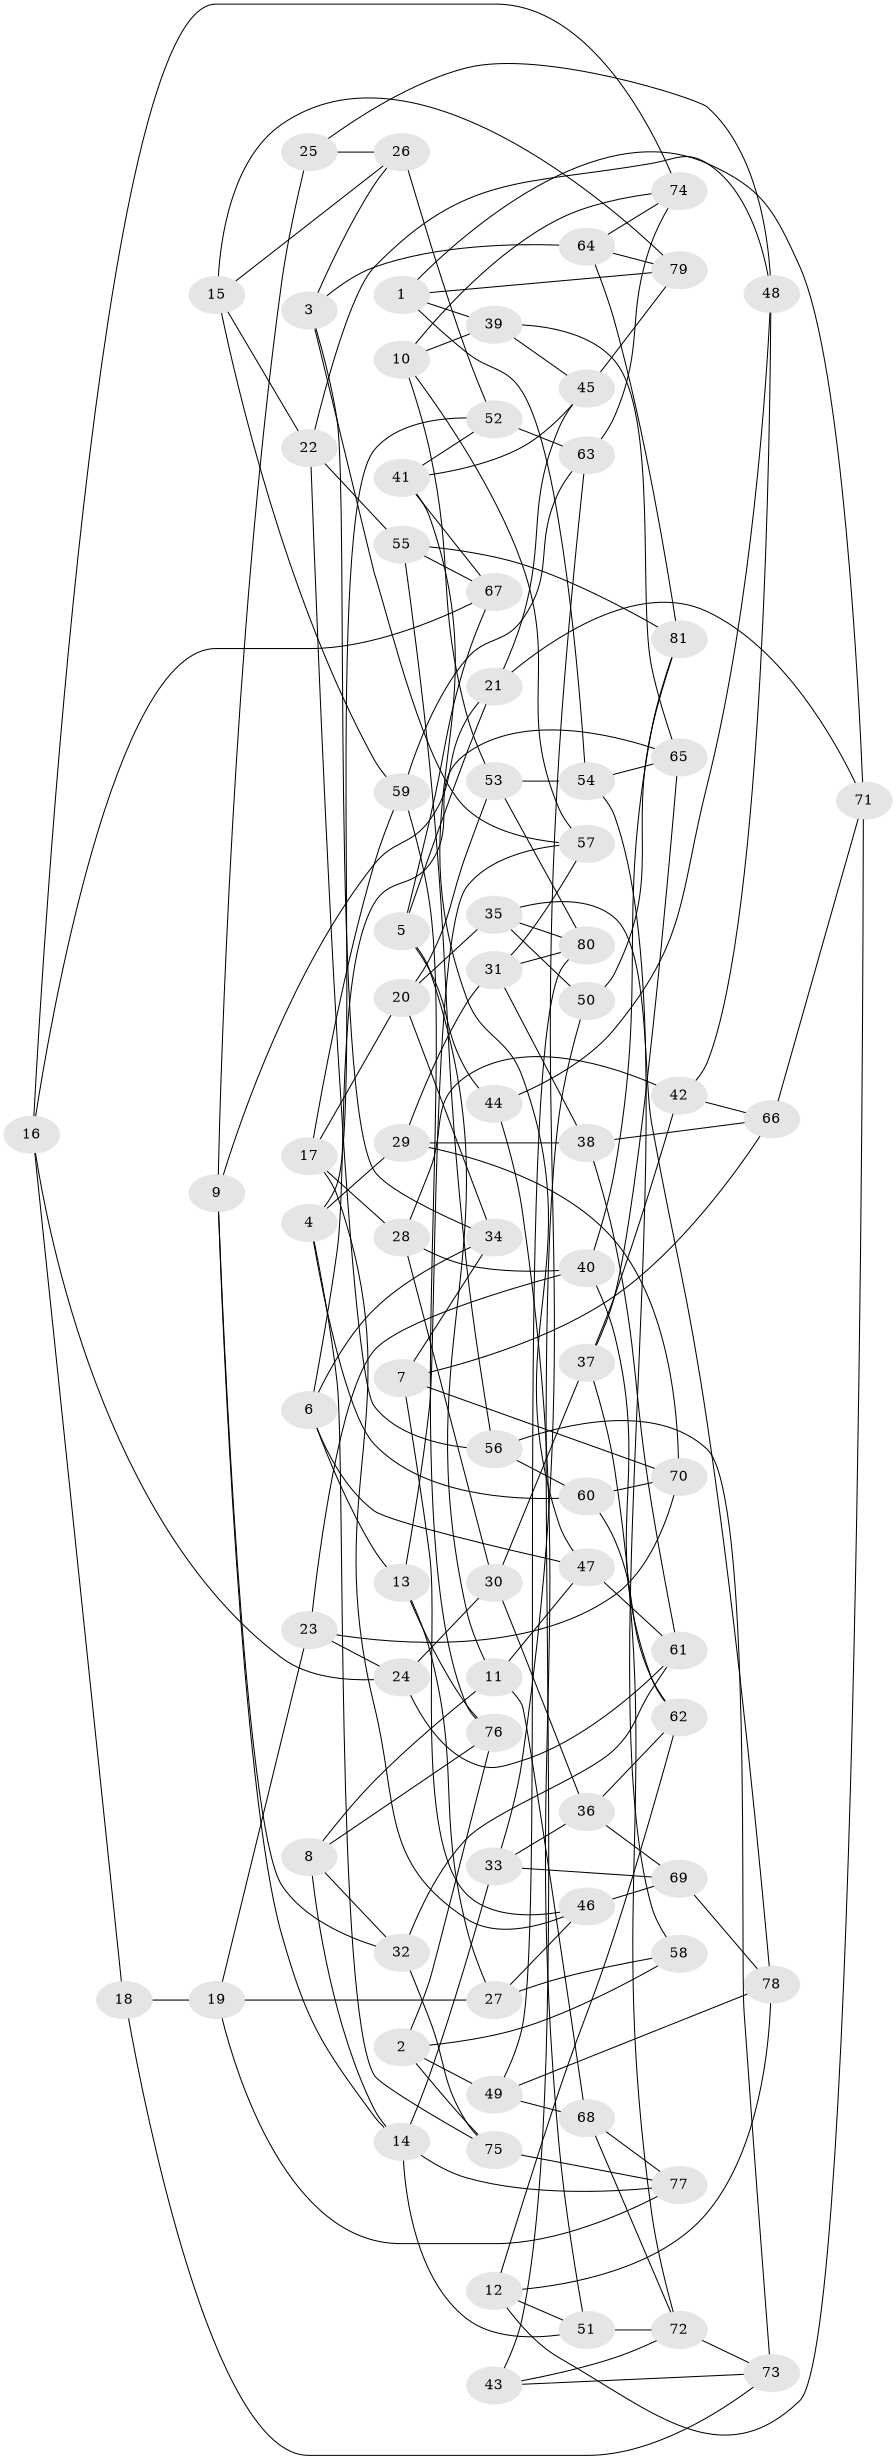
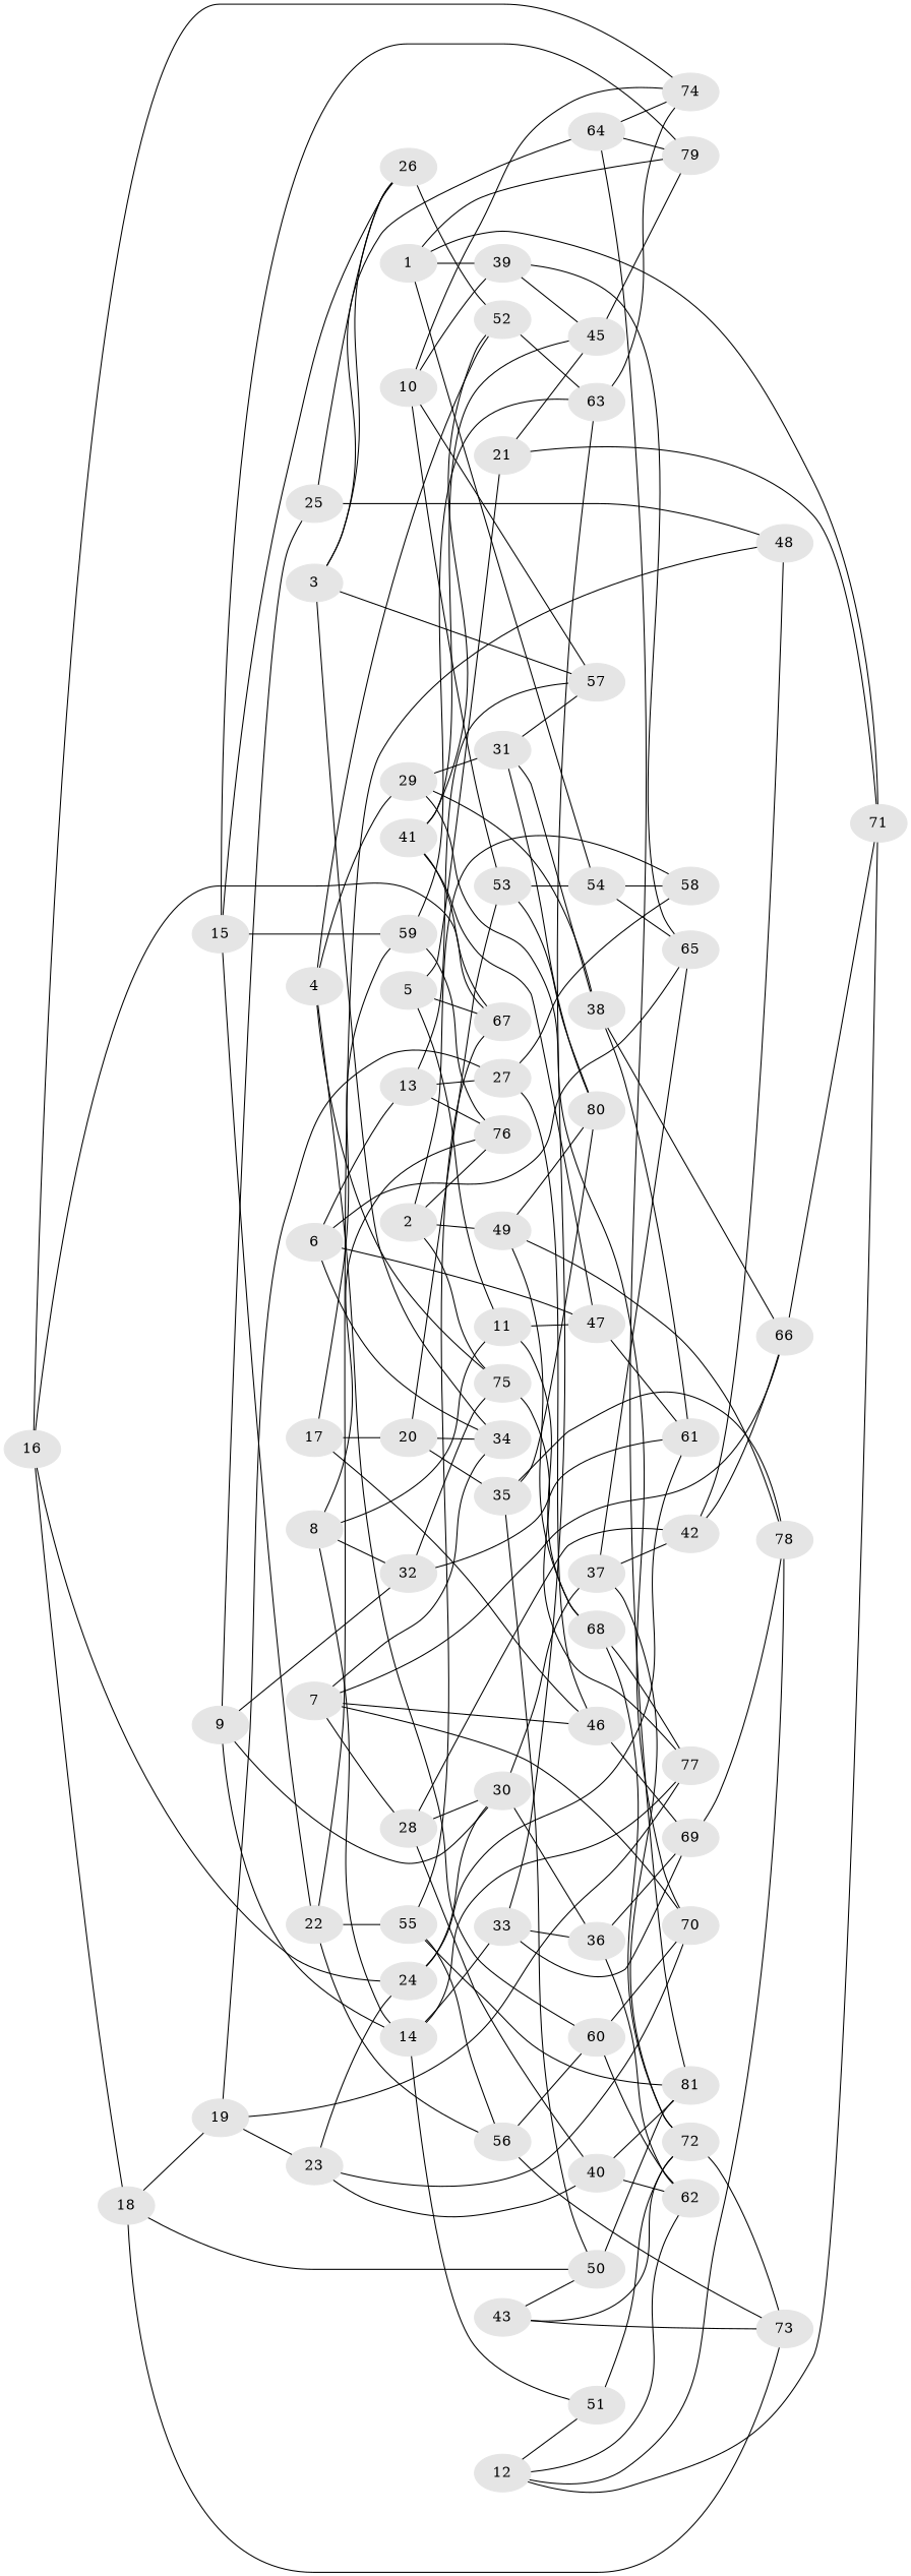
  graph {
    rankdir=LR
    node [color=gray90 style=filled]
    1
    39
    54
    71
    79
    65
    45
    58
    2
    49
    75
    76
    68
    78
    80
    77
    3
    26
    34
    57
    64
    52
    74
    81
    4
    29
    60
    70
    31
    38
    63
    62
    5
    11
    21
-   44
    67
    47
    51
    48
    6
    13
    27
    61
    7
    46
    66
    69
    8
    14
    32
    33
    9
    25
    10
    53
    72
    12
    36
    15
    22
    59
    55
    56
    16
    18
    24
    19
    50
    73
    30
    17
    20
    28
    35
    40
    42
    23
    37
    43
    41
    1 -- 39
    1 -- 54
    1 -- 71
    1 -- 79
    39 -- 65
    39 -- 45
    54 -- 65
    54 -- 58
    45 -- 79
    2 -- 58
    2 -- 49
    2 -- 75
    2 -- 76
    49 -- 68
    49 -- 78
    49 -- 80
    75 -- 77
    68 -- 77
    68 -- 72
    3 -- 26
    3 -- 34
    3 -- 57
    3 -- 64
    26 -- 52
    64 -- 79
    64 -- 74
    64 -- 81
    52 -- 63
    4 -- 75
    4 -- 52
    4 -- 29
    4 -- 60
    29 -- 70
    29 -- 31
    29 -- 38
    60 -- 70
    60 -- 62
    31 -- 80
    31 -- 57
    31 -- 38
    38 -- 61
    38 -- 66
    63 -- 74
    5 -- 11
    5 -- 21
-   5 -- 44
    5 -- 67
    11 -- 68
    11 -- 47
    21 -- 71
    21 -- 45
-   44 -- 51
-   44 -- 48
    47 -- 61
    51 -- 72
    6 -- 65
    6 -- 34
    6 -- 47
    6 -- 13
    13 -- 76
    13 -- 57
    13 -- 27
    27 -- 58
    27 -- 46
    7 -- 34
    7 -- 70
    7 -- 46
    7 -- 66
    46 -- 69
    66 -- 71
    69 -- 78
    8 -- 76
    8 -- 11
    8 -- 14
    8 -- 32
    14 -- 77
    14 -- 51
    14 -- 33
    32 -- 75
    32 -- 61
    33 -- 63
    33 -- 69
    33 -- 36
-   9 -- 21
+   9 -- 30
    9 -- 14
    9 -- 32
    9 -- 25
    25 -- 26
    25 -- 48
    10 -- 39
    10 -- 57
    10 -- 74
    10 -- 53
    53 -- 54
    53 -- 80
    72 -- 73
    12 -- 71
    12 -- 78
    12 -- 62
    12 -- 51
    36 -- 62
    36 -- 69
    15 -- 79
    15 -- 26
    15 -- 22
    15 -- 59
    22 -- 48
    22 -- 55
    22 -- 56
    59 -- 76
    59 -- 63
    55 -- 81
    55 -- 67
    55 -- 56
    56 -- 60
    56 -- 73
    16 -- 74
    16 -- 67
    16 -- 18
    16 -- 24
    18 -- 19
+   18 -- 50
    18 -- 73
    24 -- 61
    24 -- 30
    19 -- 77
    19 -- 27
    19 -- 23
    50 -- 81
    30 -- 36
    30 -- 37
    17 -- 46
    17 -- 59
    17 -- 20
-   17 -- 28
+   7 -- 28
    20 -- 34
    20 -- 53
    20 -- 35
    28 -- 30
    28 -- 40
    28 -- 42
    35 -- 78
    35 -- 80
    35 -- 50
    40 -- 81
    40 -- 62
    42 -- 48
    42 -- 66
    23 -- 70
    23 -- 24
    23 -- 40
    37 -- 65
    37 -- 72
    37 -- 42
    43 -- 72
    43 -- 50
    43 -- 73
    41 -- 45
    41 -- 52
    41 -- 67
    41 -- 47
  }
